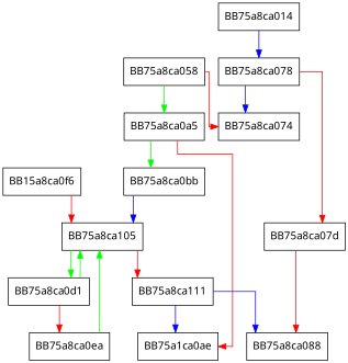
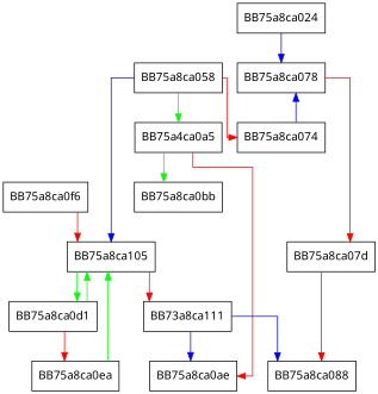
  digraph {
    fontname="Noto Sans"
    splines=ortho
    node [fontname="Noto Sans" shape=box]
    edge [color=red fontname="Noto Sans"]
-   BB75a8ca024 [label=BB75a8ca014]
+   BB75a8ca024
    BB75a8ca078
    BB75a8ca07d
    BB75a8ca058
-   BB75a8ca0a5
+   BB75a8ca0a5 [label=BB75a4ca0a5]
    BB75a8ca074
    BB75a8ca088
    BB75a8ca0bb
-   BB75a8ca0ae [label=BB75a1ca0ae]
+   BB75a8ca0ae
    BB75a8ca105
    BB75a8ca0d1
-   BB75a8ca111
+   BB75a8ca111 [label=BB73a8ca111]
    BB75a8ca0ea
-   BB75a8ca0f6 [label=BB15a8ca0f6]
+   BB75a8ca0f6
    BB75a8ca024 -> BB75a8ca078 [color=blue]
    BB75a8ca078 -> BB75a8ca07d
    BB75a8ca07d -> BB75a8ca088
    BB75a8ca058 -> BB75a8ca0a5 [color=green]
    BB75a8ca058 -> BB75a8ca074
    BB75a8ca0a5 -> BB75a8ca0bb [color=green]
    BB75a8ca0a5 -> BB75a8ca0ae
-   BB75a8ca078 -> BB75a8ca074 [color=blue]
-   BB75a8ca0bb -> BB75a8ca105 [color=blue]
+   BB75a8ca074 -> BB75a8ca078 [color=blue]
+   BB75a8ca058 -> BB75a8ca105 [color=blue]
    BB75a8ca105 -> BB75a8ca0d1 [color=green]
    BB75a8ca105 -> BB75a8ca111
    BB75a8ca0d1 -> BB75a8ca105 [color=green]
    BB75a8ca0d1 -> BB75a8ca0ea
    BB75a8ca111 -> BB75a8ca088 [color=blue]
    BB75a8ca111 -> BB75a8ca0ae [color=blue]
    BB75a8ca0ea -> BB75a8ca105 [color=green]
    BB75a8ca0f6 -> BB75a8ca105
  }
